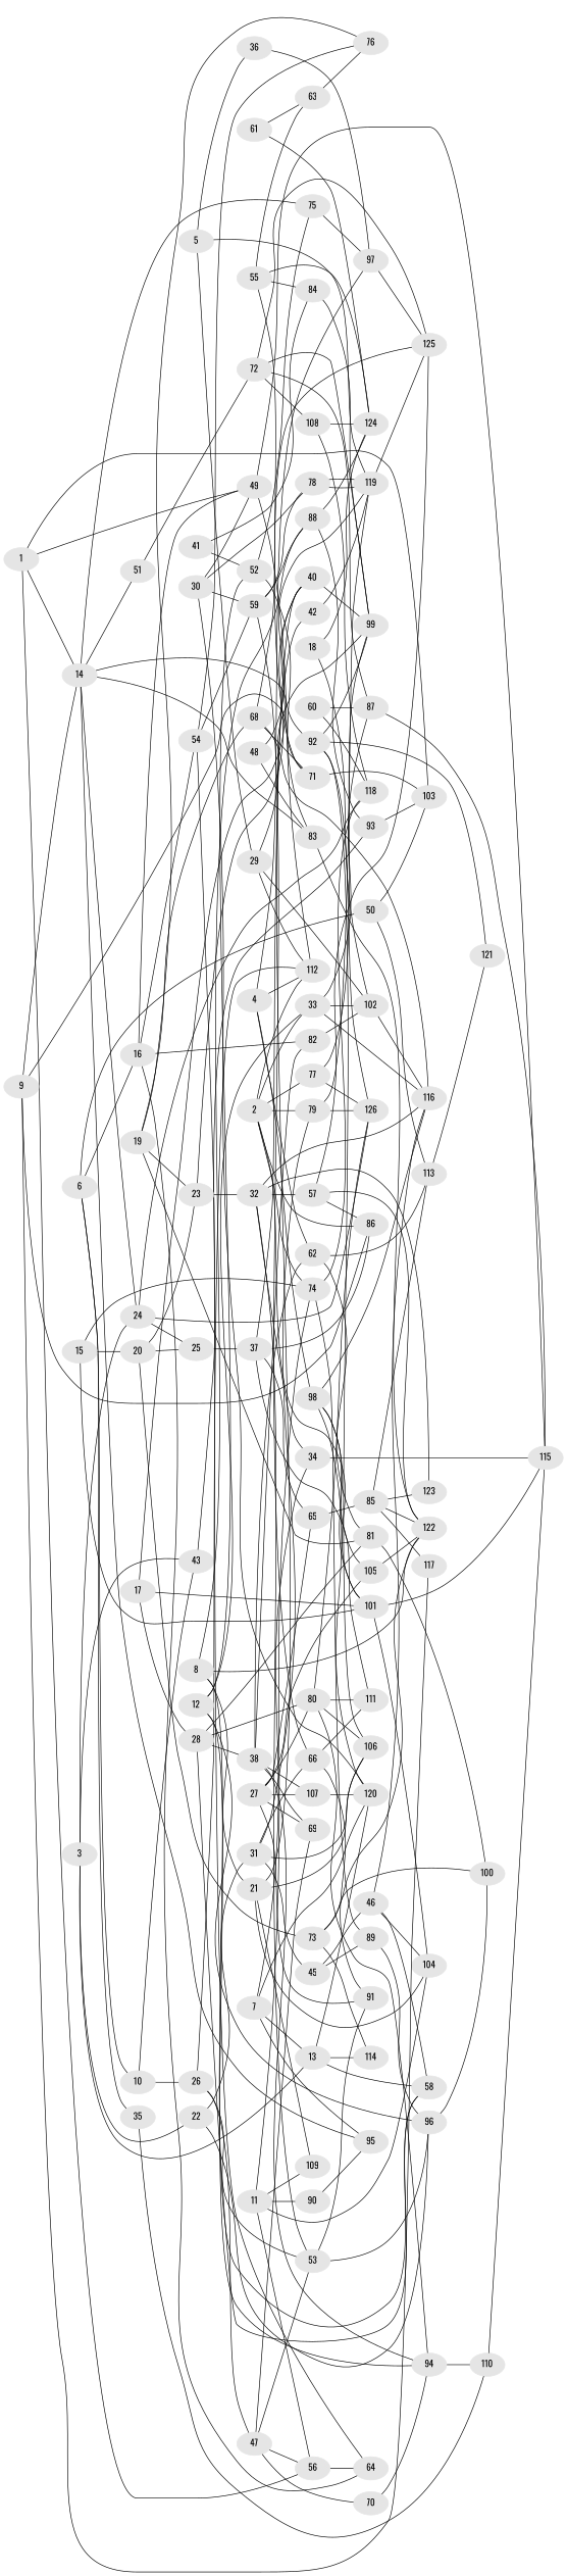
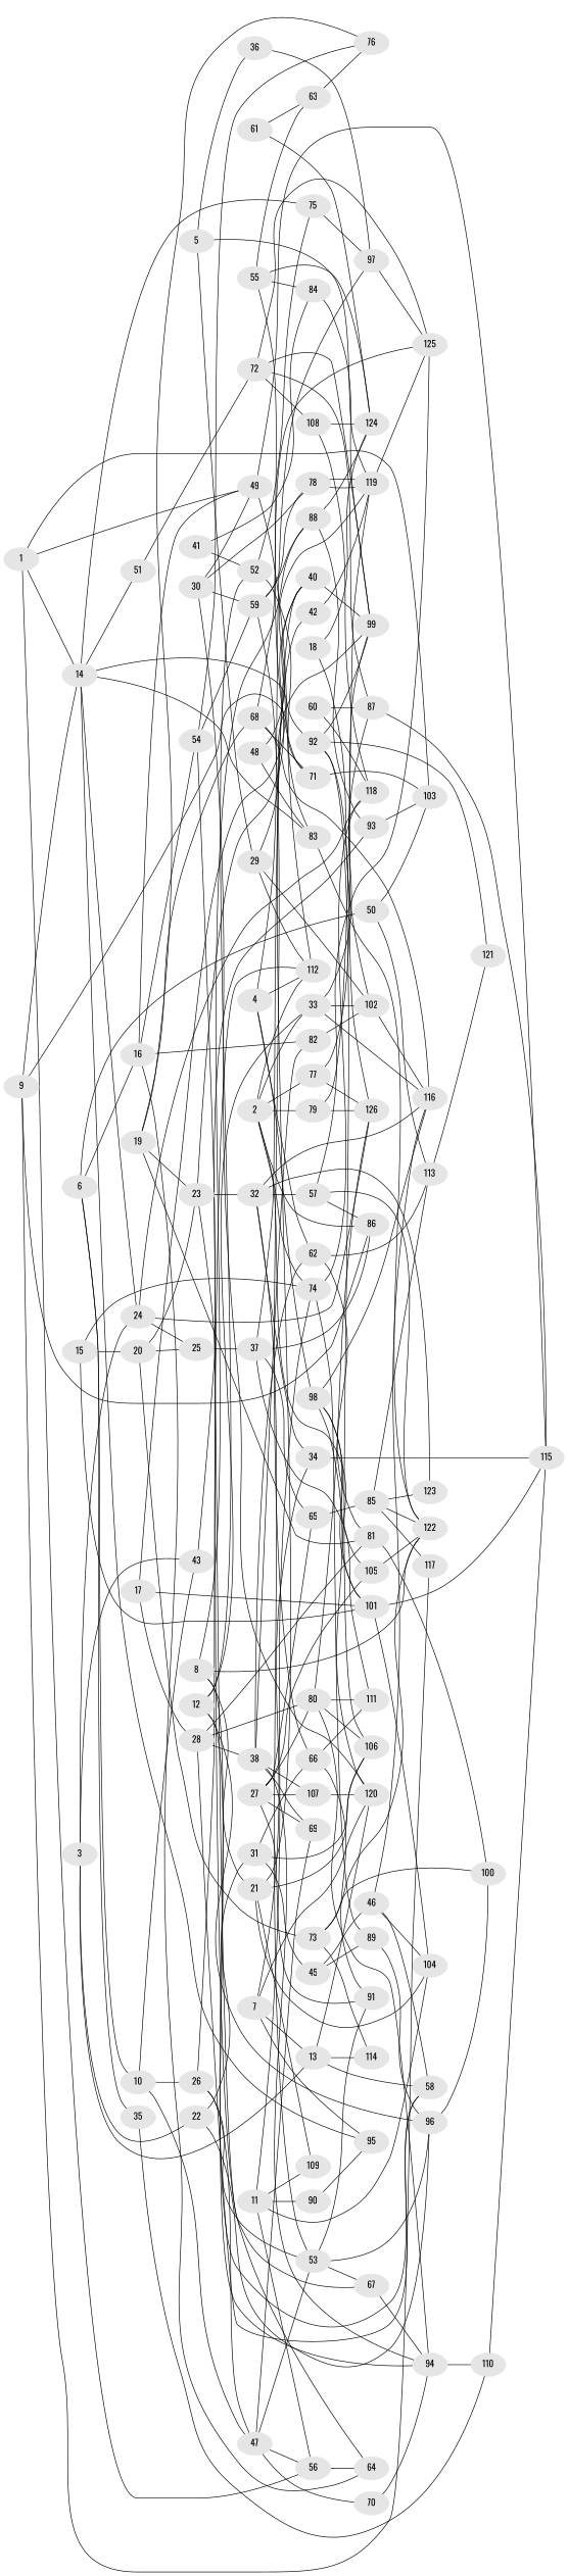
  graph {
    fontname=Oswald
    rankdir=LR
    node [color=gray90 fontname=Oswald style=filled]
    edge [fontname=Oswald]
    1
    14
    49
    56
    103
    24
    95
    51
    75
    83
    92
    112
    115
    64
    2
    33
    74
    77
    79
    86
    101
    102
    116
    87
    118
    89
    126
    99
    119
    104
    3
    13
    22
    43
    120
    58
    114
    96
    31
    25
    93
    4
    62
    97
    98
    81
    113
    125
    105
    5
    29
    36
    6
    10
    16
    35
    50
    26
    47
    54
    82
    110
    7
    34
    8
    21
    88
    122
    109
    42
    106
    124
    9
    71
    117
    53
    69
    70
    11
    90
    12
    52
    94
    100
    72
    121
    15
    20
    23
    73
    76
    59
    17
    28
    40
    80
    38
    18
    19
    68
    32
+   67
    37
    45
    66
    57
    123
    63
    65
    111
    91
    27
    107
    85
    30
    78
    46
    41
    84
    48
    108
    55
    60
    61
    1 -- 14
    1 -- 49
    1 -- 56
    1 -- 103
    14 -- 24
    14 -- 95
    14 -- 51
    14 -- 75
    14 -- 83
    14 -- 92
    49 -- 112
    49 -- 115
    56 -- 64
    24 -- 118
    24 -- 126
    24 -- 25
    51 -- 72
    75 -- 97
    83 -- 122
    92 -- 126
    92 -- 99
    92 -- 106
    92 -- 121
    2 -- 112
    2 -- 33
    2 -- 74
    2 -- 77
    2 -- 79
    2 -- 86
    2 -- 101
    33 -- 102
    33 -- 116
    33 -- 87
    74 -- 118
    74 -- 89
    77 -- 126
    77 -- 99
    79 -- 126
    79 -- 119
    101 -- 115
    101 -- 104
    102 -- 116
    87 -- 115
    89 -- 96
    119 -- 125
    3 -- 24
    3 -- 13
    3 -- 22
    3 -- 43
    13 -- 120
    13 -- 58
    13 -- 114
    22 -- 96
    22 -- 31
    43 -- 93
    96 -- 100
-   31 -- 79
    31 -- 106
    31 -- 45
    31 -- 66
    25 -- 37
    93 -- 103
    4 -- 112
    4 -- 62
    4 -- 97
    4 -- 98
    62 -- 81
    62 -- 113
    97 -- 125
    98 -- 101
    98 -- 116
    98 -- 120
    98 -- 105
    81 -- 100
    113 -- 121
    105 -- 122
    5 -- 119
    5 -- 29
    5 -- 36
    29 -- 112
    29 -- 102
    29 -- 99
    36 -- 97
    6 -- 10
    6 -- 16
    6 -- 35
    6 -- 50
    10 -- 43
    10 -- 26
+   10 -- 47
    16 -- 49
    16 -- 64
    16 -- 54
    16 -- 82
    35 -- 110
    50 -- 103
    50 -- 113
    26 -- 112
    26 -- 47
    26 -- 53
    47 -- 56
    47 -- 53
    47 -- 69
    47 -- 70
    54 -- 64
    54 -- 76
    54 -- 59
    82 -- 102
    110 -- 115
    7 -- 95
    7 -- 13
    7 -- 120
    7 -- 34
    34 -- 115
    8 -- 58
    8 -- 21
    8 -- 88
    8 -- 122
    21 -- 104
    21 -- 109
    21 -- 42
    21 -- 106
    88 -- 93
    88 -- 124
    42 -- 119
    9 -- 14
    9 -- 86
    9 -- 71
    9 -- 117
    71 -- 103
    53 -- 96
+   53 -- 67
    53 -- 91
    70 -- 94
    11 -- 56
    11 -- 74
    11 -- 104
    11 -- 109
    11 -- 90
    90 -- 95
    12 -- 33
    12 -- 96
    12 -- 52
    12 -- 94
    52 -- 75
    52 -- 83
    94 -- 110
    72 -- 87
    72 -- 99
    72 -- 125
    72 -- 108
    15 -- 74
    15 -- 101
    15 -- 20
    20 -- 25
    20 -- 23
    20 -- 73
    23 -- 40
    23 -- 32
+   23 -- 67
    73 -- 114
    73 -- 122
    73 -- 100
    59 -- 88
    59 -- 66
    59 -- 78
    17 -- 101
    17 -- 28
    17 -- 40
    28 -- 58
    28 -- 81
    28 -- 80
    28 -- 38
    40 -- 99
    80 -- 126
    80 -- 106
    80 -- 94
    80 -- 111
    38 -- 62
    38 -- 82
    38 -- 69
    38 -- 94
    38 -- 107
    18 -- 102
    18 -- 124
    19 -- 81
    19 -- 23
    19 -- 76
    19 -- 68
    68 -- 116
    68 -- 125
    68 -- 71
    32 -- 116
    32 -- 34
    32 -- 53
    32 -- 57
    32 -- 123
+   67 -- 94
    37 -- 86
    37 -- 40
    37 -- 65
    37 -- 111
    45 -- 89
    45 -- 46
    66 -- 111
    66 -- 91
    57 -- 86
    57 -- 125
    57 -- 122
    63 -- 76
    65 -- 85
    27 -- 105
    27 -- 69
    27 -- 80
    27 -- 65
    27 -- 91
    27 -- 107
    107 -- 120
    85 -- 113
    85 -- 122
    85 -- 117
    85 -- 123
    30 -- 49
    30 -- 120
    30 -- 59
    30 -- 78
    78 -- 119
    78 -- 119
    46 -- 116
    46 -- 104
    46 -- 58
    41 -- 52
    41 -- 84
    84 -- 99
    48 -- 83
    48 -- 119
    108 -- 118
    108 -- 124
    55 -- 124
    55 -- 71
    55 -- 63
    55 -- 84
    60 -- 87
    60 -- 118
    61 -- 124
    61 -- 63
  }
